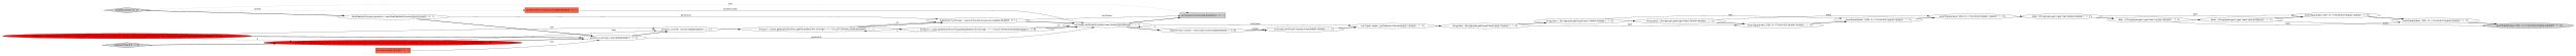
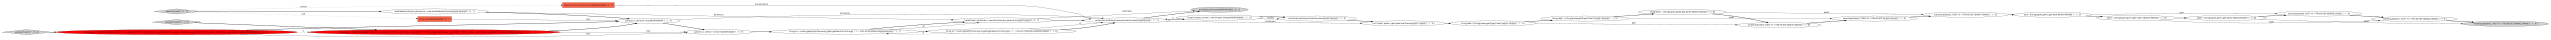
  digraph {
    fontname="Open Sans"
    rankdir=LR
    node [fillcolor=white fontname="Open Sans" shape=ellipse style=filled]
    edge [fontname="Open Sans" style=bold]
    n1 [label="String date1 = (String)tuples.get(0).get(\"date1\")@@@13@@@['1', '1', '0']"]
    n2 [label="assertEquals(date1,\"2000-10-11T05:00:00Z\")@@@16@@@['1', '1', '0']"]
    n3 [label="String date2 = (String)tuples.get(0).get(\"date2\")@@@14@@@['1', '1', '0']"]
    n4 [label="assertEquals(date2,\"2000-10-11T00:00:00Z\")@@@17@@@['1', '1', '0']"]
    n5 [label="assertEquals(date,\"2000-10-11T00:00:00Z\")@@@15@@@['1', '1', '0']"]
    n6 [fillcolor=lightgray label="assertSuccess['0', '0', '1']" shape=diamond]
    n7 [fillcolor=tomato label="StreamContext streamContext@@@2@@@['0', '0', '1']" shape=box]
    n8 [label="ModifiableSolrParams paramsLoc = new ModifiableSolrParams()@@@3@@@['0', '0', '1']"]
    n9 [fillcolor=tomato label="String expr@@@2@@@['0', '0', '1']" shape=box]
    n10 [label="solrStream.setStreamContext(streamContext)@@@8@@@['1', '1', '1']"]
    n11 [label="paramsLoc.set(\"expr\",expr)@@@4@@@['1', '1', '1']"]
    n12 [label="TupleStream solrStream = new SolrStream(url,paramsLoc)@@@7@@@['0', '0', '1']"]
    n13 [label="paramsLoc.set(\"qt\",\"/stream\")@@@5@@@['1', '1', '1']"]
    n14 [label="String url = cluster.getJettySolrRunners().get(0).getBaseUrl().toString() + \"/\" + COLLECTIONORALIAS@@@6@@@['1', '1', '1']"]
    n15 [label="String url = cluster.getJettySolrRunners().get(0).getBaseUrl().toString() + \"/\" + COLLECTIONORALIAS@@@7@@@['1', '1', '0']"]
+   n16 [fillcolor=lightgray label="testDateTimeTZ['1', '0', '0']" shape=diamond]
    n17 [fillcolor=red label="String expr = \"select(list(tuple(a=20001011), tuple(a=20071011)), dateTime(a, yyyyMMdd, UTC) as date, dateTime(a, yyyyMMdd, EST) as date1, dateTime(a, yyyyMMdd) as date2)\"@@@3@@@['1', '0', '0']"]
    n18 [fillcolor=red label="String expr = \"select(list(tuple(a=20001011), tuple(a=20071011)), dateTime(a, \"yyyyMMdd\", \"UTC\") as date, dateTime(a, \"yyyyMMdd\", \"EST\") as date1, dateTime(a, \"yyyyMMdd\") as date2)\"@@@3@@@['0', '1', '0']"]
    n19 [label="String date = (String)tuples.get(0).get(\"date\")@@@12@@@['1', '1', '0']"]
    n20 [label="date = (String)tuples.get(1).get(\"date\")@@@18@@@['1', '1', '0']"]
    n21 [label="assertEquals(date,\"2007-10-11T00:00:00Z\")@@@21@@@['1', '1', '0']"]
    n22 [label="date1 = (String)tuples.get(1).get(\"date1\")@@@19@@@['1', '1', '0']"]
    n23 [label="assertEquals(date1,\"2007-10-11T05:00:00Z\")@@@22@@@['1', '1', '0']"]
    n24 [label="date2 = (String)tuples.get(1).get(\"date2\")@@@20@@@['1', '1', '0']"]
    n25 [label="StreamContext context = new StreamContext()@@@9@@@['1', '1', '0']"]
    n26 [label="List<Tuple> tuples = getTuples(solrStream)@@@11@@@['1', '1', '0']"]
-   n27 [fillcolor=lightgray label="getTuples(solrStream)@@@9@@@['0', '0', '1']" shape=box]
+   n27 [fillcolor=lightgray label="getTuples(solrStream)@@@9@@@['0', '0', '1']"]
    n28 [fillcolor=lightgray label="testDateTimeTZ['0', '1', '0']" shape=diamond]
    n29 [fillcolor=lightgray label="assertEquals(date2,\"2007-10-11T00:00:00Z\")@@@23@@@['1', '1', '0']"]
    n30 [label="solrStream.setStreamContext(context)@@@10@@@['1', '1', '0']"]
    n1 -> n2 [label=date1 style=solid]
    n1 -> n3
    n2 -> n4
    n3 -> n4 [label=date2 style=solid]
    n3 -> n5
    n4 -> n20
    n5 -> n2
    n6 -> n7 [label=context style=dotted]
    n6 -> n8
-   n6 -> n27 [label=true style=dotted]
+   n6 -> n9 [label=true style=dotted]
    n7 -> n10 [label=streamContext style=solid]
    n8 -> n11
    n8 -> n12 [label=paramsLoc style=solid]
    n9 -> n11 [label=expr style=solid]
    n10 -> n25
    n10 -> n26 [label=solrStream style=solid]
    n10 -> n27
    n11 -> n10 [label=paramsLoc style=solid]
    n11 -> n13
    n12 -> n10
    n12 -> n27 [label=solrStream style=solid]
    n13 -> n14
    n14 -> n12
    n14 -> n12 [label=url style=solid]
    n14 -> n15
    n15 -> n10
    n15 -> n10 [label=url style=solid]
    n15 -> n14 [label=0 style=dashed]
+   n16 -> n17
    n17 -> n11
    n17 -> n13 [label=expr style=solid]
    n17 -> n18 [label=0 style=dashed]
    n18 -> n11
    n18 -> n13 [label=expr style=solid]
    n19 -> n1
    n19 -> n5 [label=date style=solid]
    n20 -> n21 [label=date style=solid]
    n20 -> n22
    n21 -> n23
    n22 -> n23 [label=date1 style=solid]
    n22 -> n24
    n23 -> n29
    n24 -> n21
    n24 -> n29 [label=date2 style=solid]
    n25 -> n10 [label=0 style=dashed]
    n25 -> n30 [label=context style=solid]
    n25 -> n30
    n26 -> n19
    n28 -> n18
    n30 -> n26
  }
